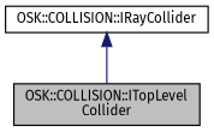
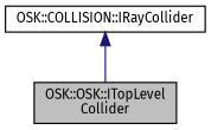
  digraph {
    fontname="Fira Sans"
    node [color=black fontname="Fira Sans" fontsize=10 shape=record style=filled]
-   n1 [fillcolor=grey75 fontcolor=black height=0.2 label="OSK::COLLISION::ITopLevel\lCollider" width=0.4]
+   n1 [fillcolor=grey75 fontcolor=black height=0.2 label="OSK::OSK::ITopLevel\lCollider" width=0.4]
    n2 [fillcolor=white height=0.2 label="OSK::COLLISION::IRayCollider" width=0.4]
    n2 -> n1 [color=midnightblue dir=back fontname="Fira Sans" fontsize=10 labelfontname=Helvetica labelfontsize=10 style=solid]
  }
